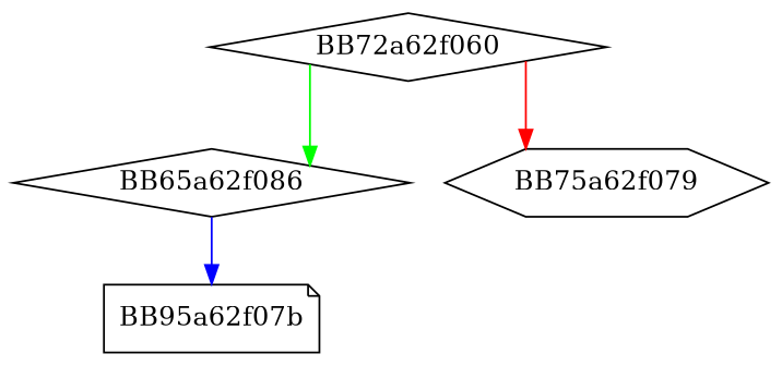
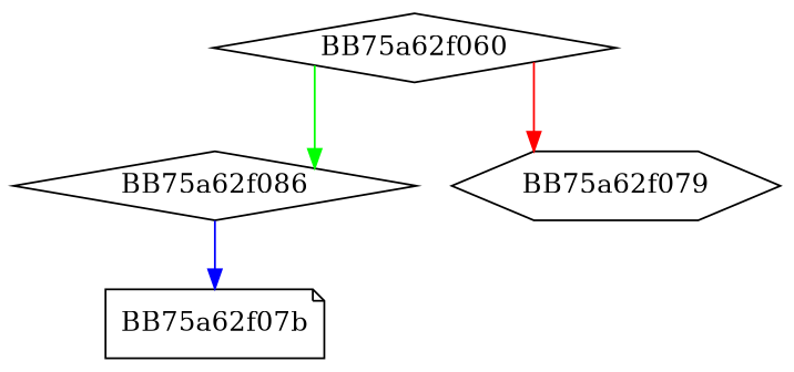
  digraph {
    splines=ortho
    node [shape=diamond]
    edge [style=solid]
-   BB75a62f060 [label=BB72a62f060]
-   BB75a62f086 [label=BB65a62f086]
+   BB75a62f060
+   BB75a62f086
    BB75a62f079 [shape=hexagon]
-   BB75a62f07b [shape=note label=BB95a62f07b]
+   BB75a62f07b [shape=note]
    BB75a62f060 -> BB75a62f086 [color=green]
    BB75a62f060 -> BB75a62f079 [color=red]
    BB75a62f086 -> BB75a62f07b [color=blue]
  }
